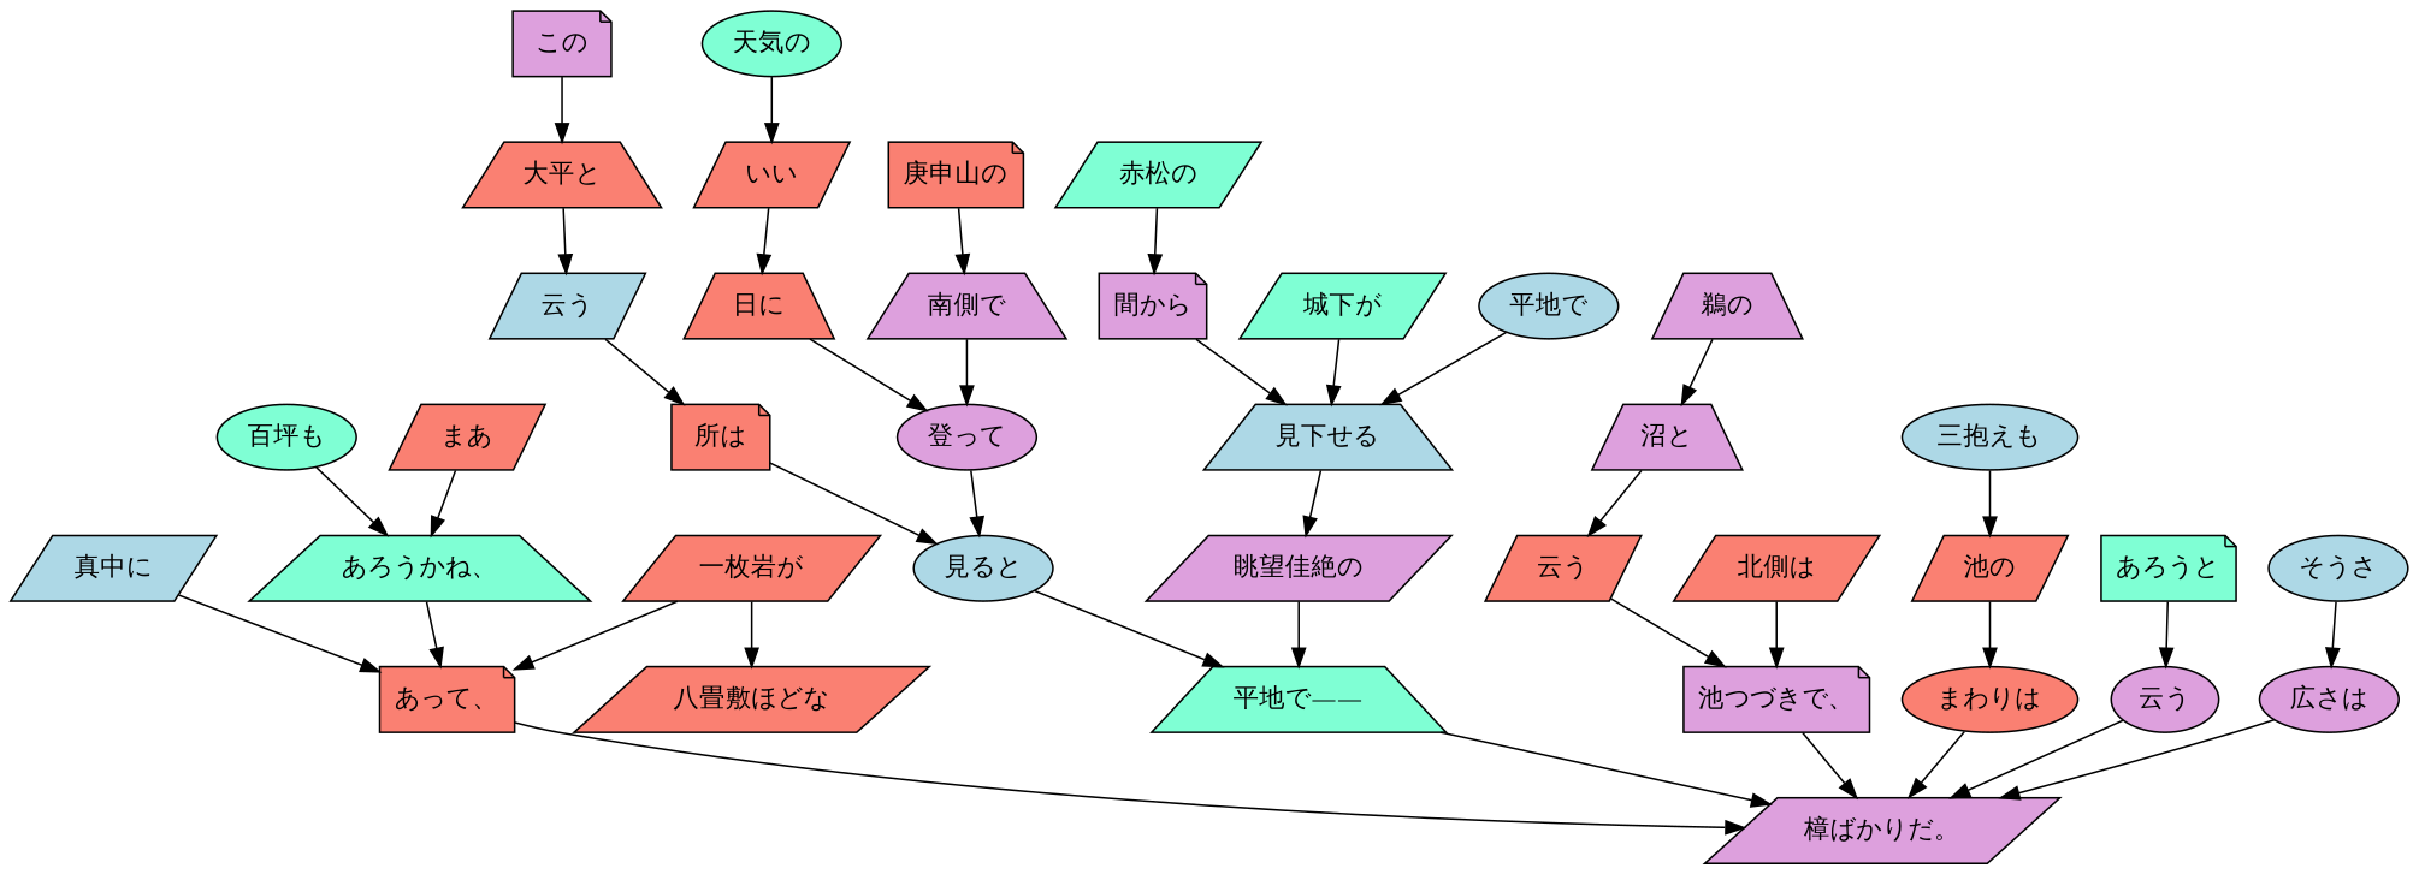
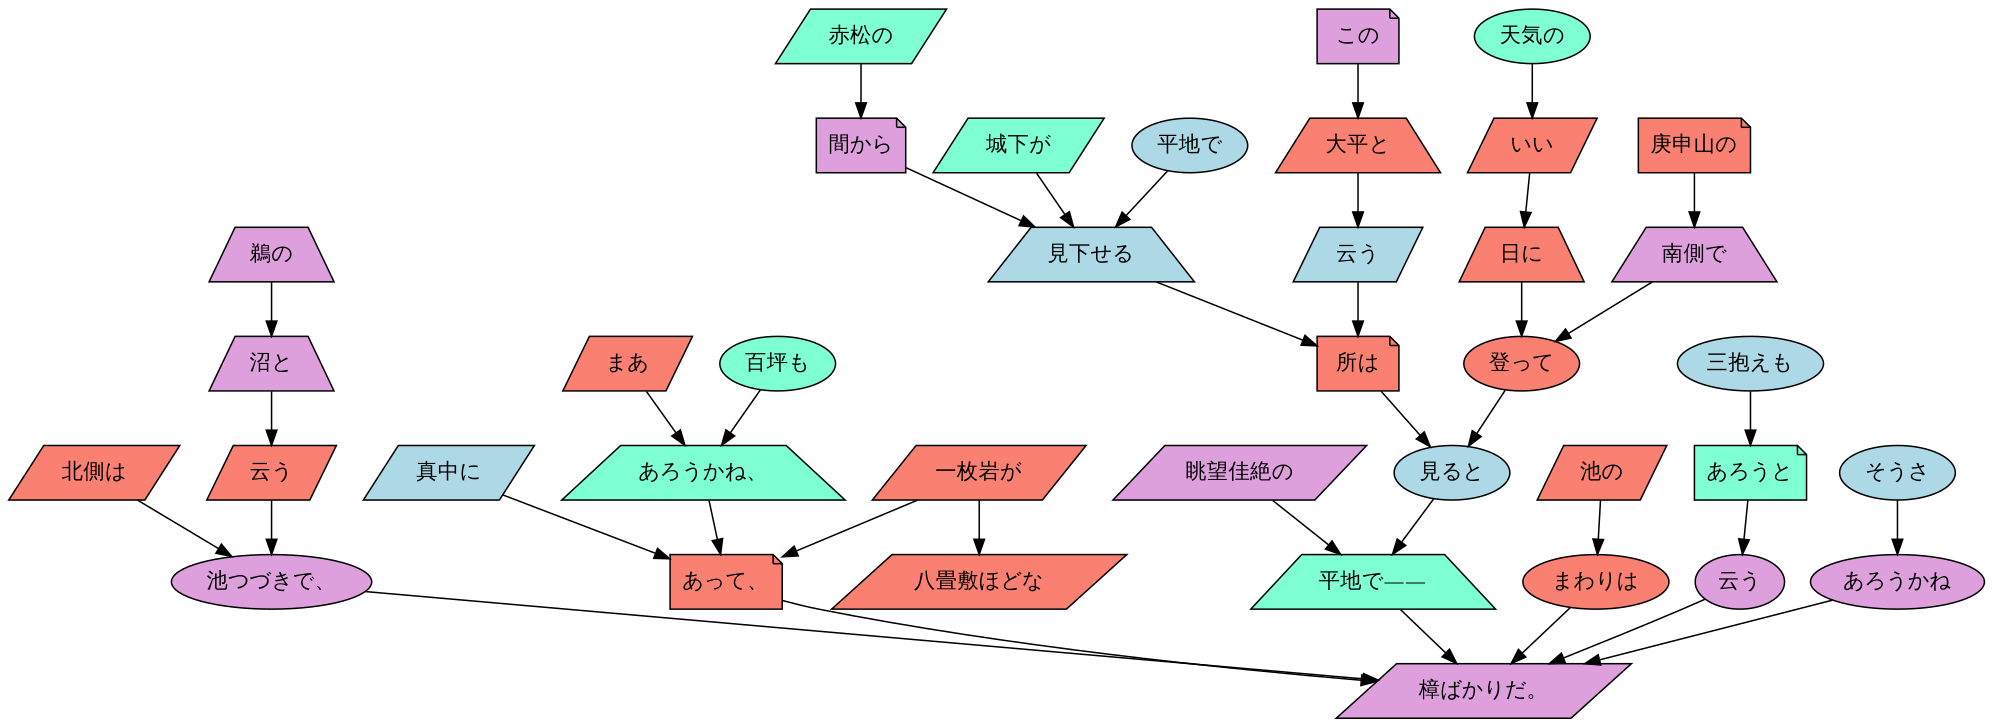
  digraph {
    node [fillcolor=salmon shape=parallelogram style=filled]
    n1 [fillcolor=plum label="この" shape=note]
    n2 [label="大平と" shape=trapezium]
    n3 [fillcolor=lightblue label="云う"]
    n4 [label="所は" shape=note]
    n5 [fillcolor=lightblue label="見ると" shape=ellipse]
    n6 [fillcolor=aquamarine label="平地で——" shape=trapezium]
    n7 [label="庚申山の" shape=note]
    n8 [fillcolor=plum label="南側で" shape=trapezium]
-   n9 [fillcolor=plum label="登って" shape=ellipse]
+   n9 [label="登って" shape=ellipse]
    n10 [fillcolor=aquamarine label="天気の" shape=ellipse]
    n11 [label="いい"]
    n12 [label="日に" shape=trapezium]
    n13 [fillcolor=plum label="樟ばかりだ。"]
    n14 [fillcolor=aquamarine label="赤松の"]
    n15 [fillcolor=plum label="間から" shape=note]
    n16 [fillcolor=lightblue label="見下せる" shape=trapezium]
    n17 [fillcolor=plum label="眺望佳絶の"]
    n18 [fillcolor=aquamarine label="城下が"]
    n19 [fillcolor=lightblue label="平地で" shape=ellipse]
    n20 [fillcolor=lightblue label="そうさ" shape=ellipse]
-   n21 [fillcolor=plum label="広さは" shape=ellipse]
+   n21 [fillcolor=plum label="あろうかね" shape=ellipse]
    n22 [label="まあ"]
    n23 [fillcolor=aquamarine label="あろうかね、" shape=trapezium]
    n24 [label="あって、" shape=note]
    n25 [fillcolor=aquamarine label="百坪も" shape=ellipse]
    n26 [fillcolor=lightblue label="真中に"]
    n27 [label="八畳敷ほどな"]
    n28 [label="一枚岩が"]
    n29 [label="北側は"]
-   n30 [fillcolor=plum label="池つづきで、" shape=note]
+   n30 [fillcolor=plum label="池つづきで、" shape=ellipse]
    n31 [fillcolor=plum label="鵜の" shape=trapezium]
    n32 [fillcolor=plum label="沼と" shape=trapezium]
    n33 [label="云う"]
    n34 [label="池の"]
    n35 [label="まわりは" shape=ellipse]
    n36 [fillcolor=lightblue label="三抱えも" shape=ellipse]
    n37 [fillcolor=aquamarine label="あろうと" shape=note]
    n38 [fillcolor=plum label="云う" shape=ellipse]
    n1 -> n2
    n2 -> n3
    n3 -> n4
    n4 -> n5
    n5 -> n6
    n6 -> n13
    n7 -> n8
    n8 -> n9
    n9 -> n5
    n10 -> n11
    n11 -> n12
    n12 -> n9
    n14 -> n15
    n15 -> n16
-   n16 -> n17
+   n16 -> n4
    n17 -> n6
    n18 -> n16
    n19 -> n16
    n20 -> n21
    n21 -> n13
    n22 -> n23
    n23 -> n24
    n24 -> n13
    n25 -> n23
    n26 -> n24
    n28 -> n24
    n28 -> n27
    n29 -> n30
    n30 -> n13
    n31 -> n32
    n32 -> n33
    n33 -> n30
    n34 -> n35
    n35 -> n13
-   n36 -> n34
+   n36 -> n37
    n37 -> n38
    n38 -> n13
  }
